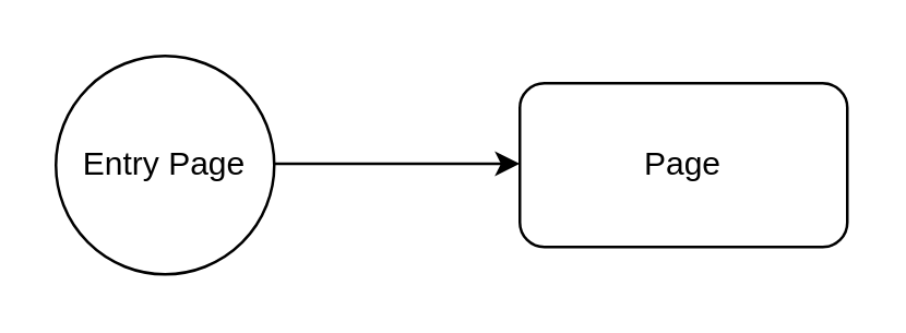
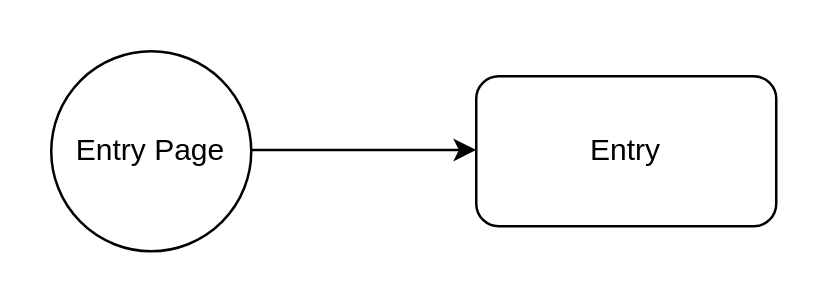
  <mxCell id="0" />
  <mxCell id="1" parent="0" />
- <mxCell id="2" value="Page" style="rounded=1;whiteSpace=wrap;html=1;" vertex="1" parent="1"><mxGeometry x="190" y="30" width="120" height="60" as="geometry" /></mxCell>
+ <mxCell id="2" value="Entry" style="rounded=1;whiteSpace=wrap;html=1;" vertex="1" parent="1"><mxGeometry x="190" y="30" width="120" height="60" as="geometry" /></mxCell>
  <mxCell id="3" value="" style="endArrow=classic;html=1;" edge="1" parent="1"><mxGeometry width="50" height="50" relative="1" as="geometry"><mxPoint x="100" y="59.5" as="sourcePoint" /><mxPoint x="190" y="59.5" as="targetPoint" /><Array as="points"><mxPoint x="150" y="59.5" /></Array></mxGeometry></mxCell>
  <mxCell id="4" value="Entry Page" style="ellipse;whiteSpace=wrap;html=1;" vertex="1" parent="1"><mxGeometry x="20" y="20" width="80" height="80" as="geometry" /></mxCell>
